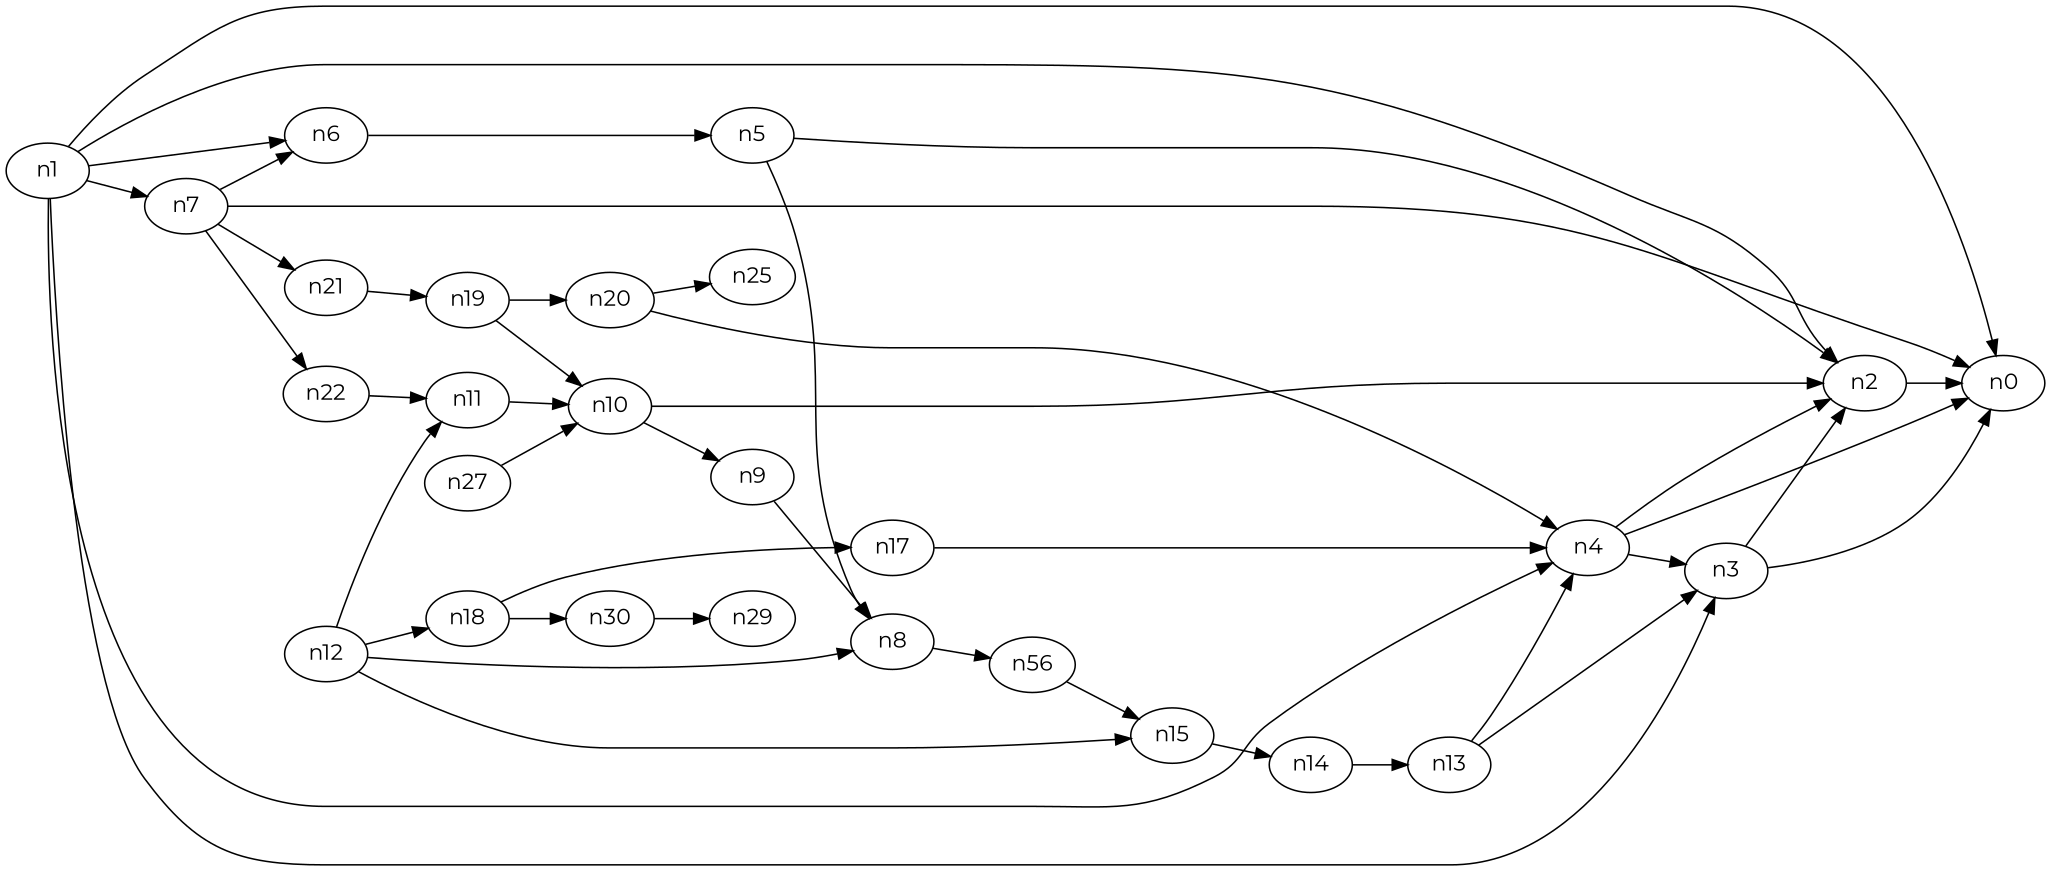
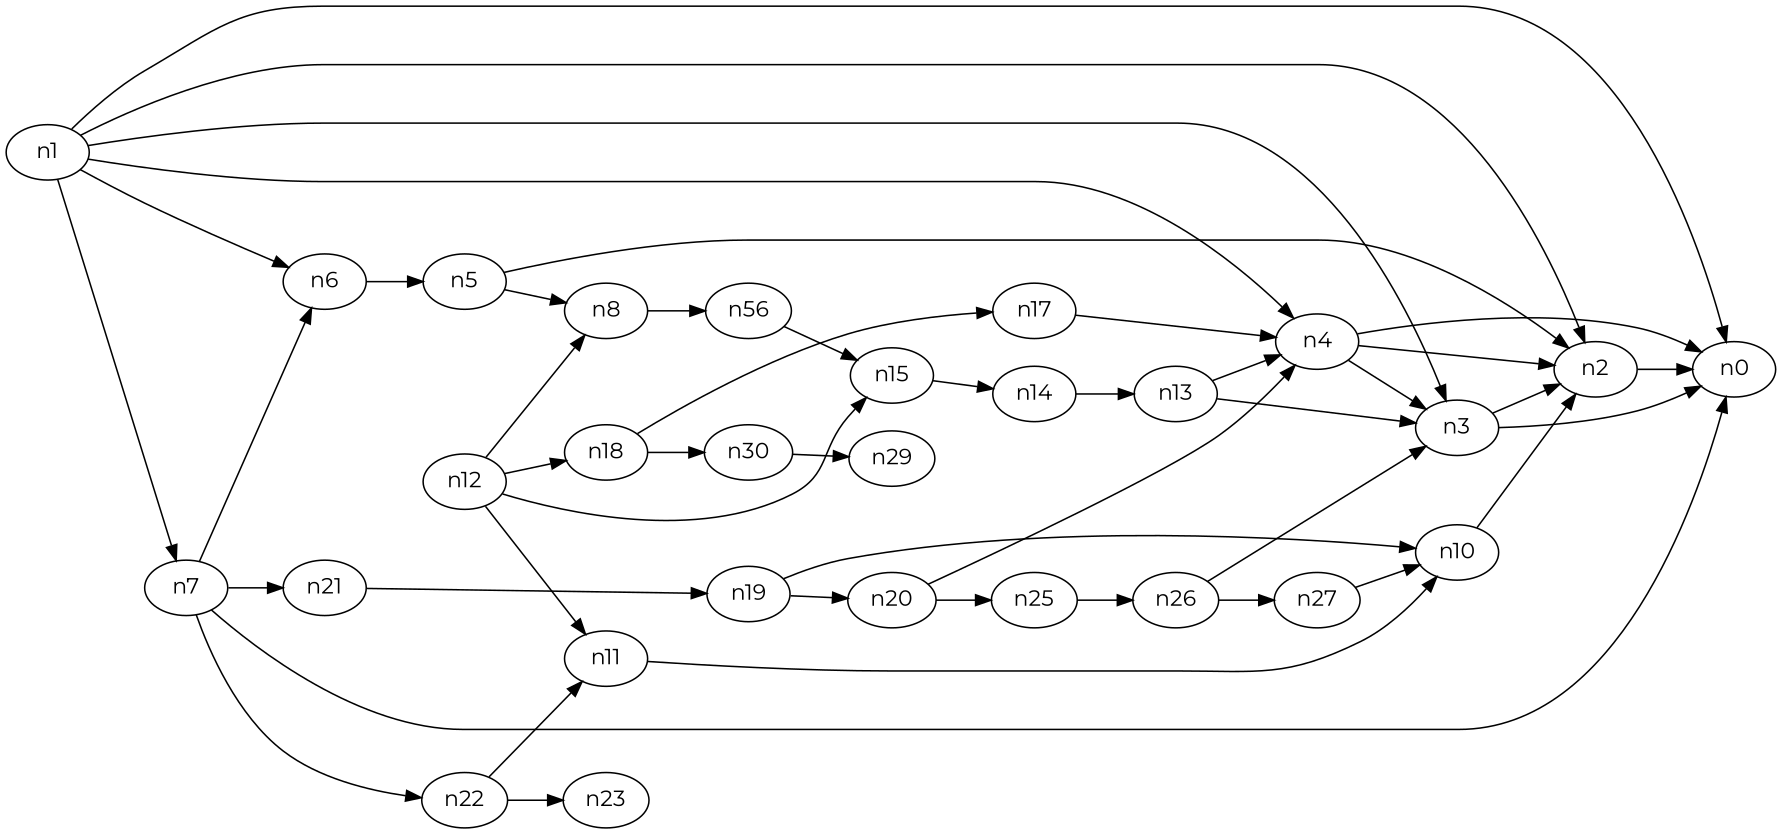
  digraph {
    fontname=Montserrat
    rankdir=LR
    node [fontname=Montserrat]
    edge [fontname=Montserrat]
    n1
    n0
    n2
    n3
    n4
    n6
    n7
    n5
    n21
    n22
    n8
    n19
    n11
+   n23
    n16 [label=n56]
    n15
    n10
    n20
    n14
-   n9
    n12
    n18
    n17
    n30
    n13
    n29
    n25
+   n26
    n27
    n1 -> n0
    n1 -> n2
    n1 -> n3
    n1 -> n4
    n1 -> n6
    n1 -> n7
    n2 -> n0
    n3 -> n0
    n3 -> n2
    n4 -> n0
    n4 -> n2
    n4 -> n3
    n6 -> n5
    n7 -> n0
    n7 -> n6
    n7 -> n21
    n7 -> n22
    n5 -> n2
    n5 -> n8
    n21 -> n19
    n22 -> n11
+   n22 -> n23
    n8 -> n16
    n19 -> n10
    n19 -> n20
    n11 -> n10
    n16 -> n15
    n15 -> n14
    n10 -> n2
-   n10 -> n9
    n20 -> n4
    n20 -> n25
    n14 -> n13
-   n9 -> n8
    n12 -> n8
    n12 -> n11
    n12 -> n15
    n12 -> n18
    n18 -> n17
    n18 -> n30
    n17 -> n4
    n30 -> n29
    n13 -> n3
    n13 -> n4
+   n25 -> n26
+   n26 -> n3
+   n26 -> n27
    n27 -> n10
  }
